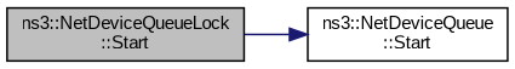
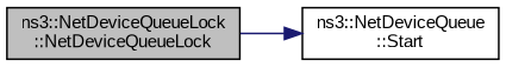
  digraph {
    rankdir=LR
    fontname="Liberation Sans"
    node [color=black fontname="Liberation Sans" fontsize=10 shape=record style=filled]
-   n1 [fillcolor=grey75 fontcolor=black height=0.2 label="ns3::NetDeviceQueueLock\l::Start" width=0.4]
+   n1 [fillcolor=grey75 fontcolor=black height=0.2 label="ns3::NetDeviceQueueLock\l::NetDeviceQueueLock" width=0.4]
    n2 [fillcolor=white height=0.2 label="ns3::NetDeviceQueue\l::Start" width=0.4]
    n1 -> n2 [color=midnightblue fontname="Liberation Sans" fontsize=10 labelfontname=Helvetica labelfontsize=10 style=solid]
  }
